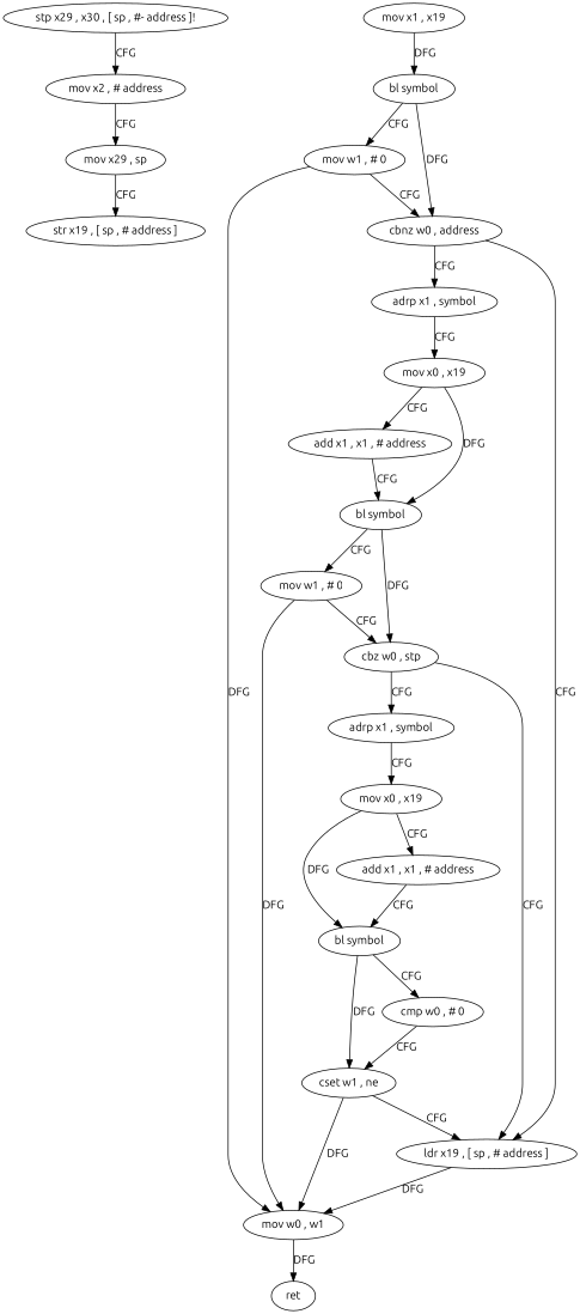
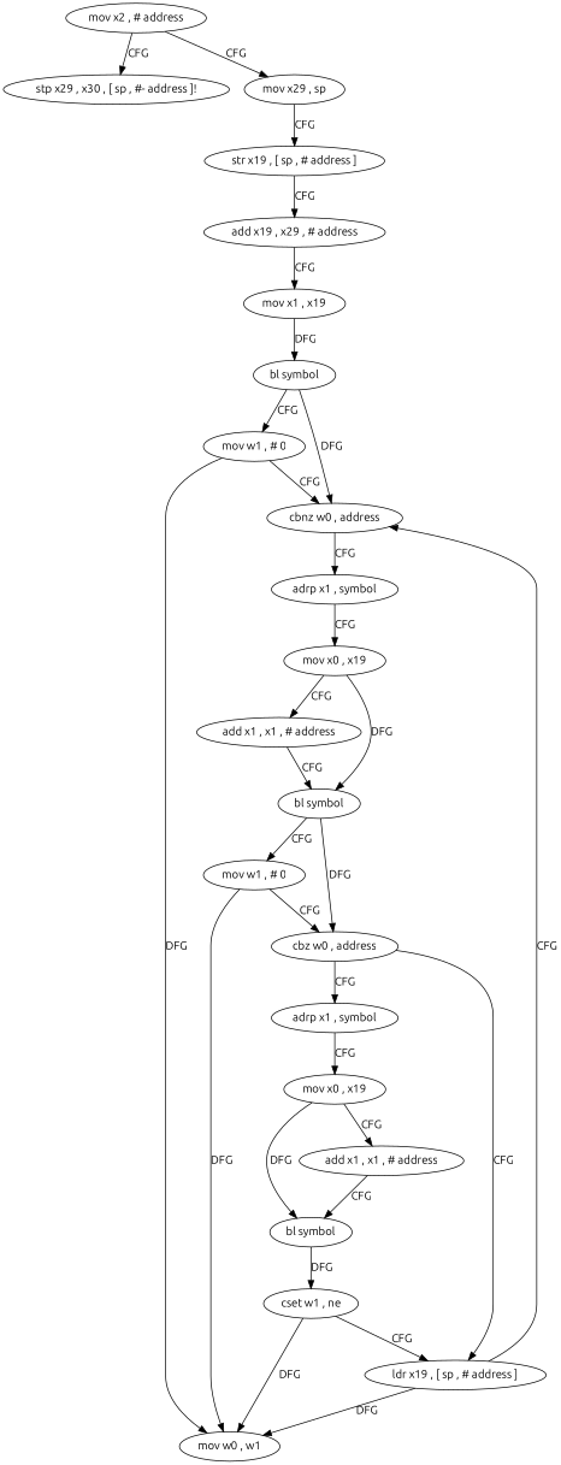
  digraph {
    fontname=Ubuntu
    node [fontname=Ubuntu]
    edge [fontname=Ubuntu]
    n1 [label="stp x29 , x30 , [ sp , #- address ]!"]
    n2 [label="mov x2 , # address"]
    n3 [label="mov x29 , sp"]
    n4 [label="str x19 , [ sp , # address ]"]
+   n5 [label="add x19 , x29 , # address"]
    n6 [label="mov x1 , x19"]
    n7 [label="bl symbol"]
    n8 [label="mov w1 , # 0"]
    n9 [label="cbnz w0 , address"]
    n10 [label="mov w0 , w1"]
    n11 [label="ldr x19 , [ sp , # address ]"]
    n12 [label="adrp x1 , symbol"]
-   n13 [label=ret]
    n14 [label="mov x0 , x19"]
    n15 [label="add x1 , x1 , # address"]
    n16 [label="bl symbol"]
    n17 [label="mov w1 , # 0"]
-   n18 [label="cbz w0 , stp"]
+   n18 [label="cbz w0 , address"]
    n19 [label="adrp x1 , symbol"]
    n20 [label="mov x0 , x19"]
    n21 [label="add x1 , x1 , # address"]
    n22 [label="bl symbol"]
-   n23 [label="cmp w0 , # 0"]
    n24 [label="cset w1 , ne"]
-   n1 -> n2 [label=CFG]
+   n2 -> n1 [label=CFG]
    n2 -> n3 [label=CFG]
    n3 -> n4 [label=CFG]
+   n4 -> n5 [label=CFG]
+   n5 -> n6 [label=CFG]
    n6 -> n7 [label=DFG]
    n7 -> n8 [label=CFG]
    n7 -> n9 [label=DFG]
    n8 -> n9 [label=CFG]
    n8 -> n10 [label=DFG]
-   n9 -> n11 [label=CFG]
+   n11 -> n9 [label=CFG]
    n9 -> n12 [label=CFG]
-   n10 -> n13 [label=DFG]
    n11 -> n10 [label=DFG]
    n12 -> n14 [label=CFG]
    n14 -> n15 [label=CFG]
    n14 -> n16 [label=DFG]
    n15 -> n16 [label=CFG]
    n16 -> n17 [label=CFG]
    n16 -> n18 [label=DFG]
    n17 -> n10 [label=DFG]
    n17 -> n18 [label=CFG]
    n18 -> n11 [label=CFG]
    n18 -> n19 [label=CFG]
    n19 -> n20 [label=CFG]
    n20 -> n21 [label=CFG]
    n20 -> n22 [label=DFG]
    n21 -> n22 [label=CFG]
-   n22 -> n23 [label=CFG]
    n22 -> n24 [label=DFG]
-   n23 -> n24 [label=CFG]
    n24 -> n10 [label=DFG]
    n24 -> n11 [label=CFG]
  }
